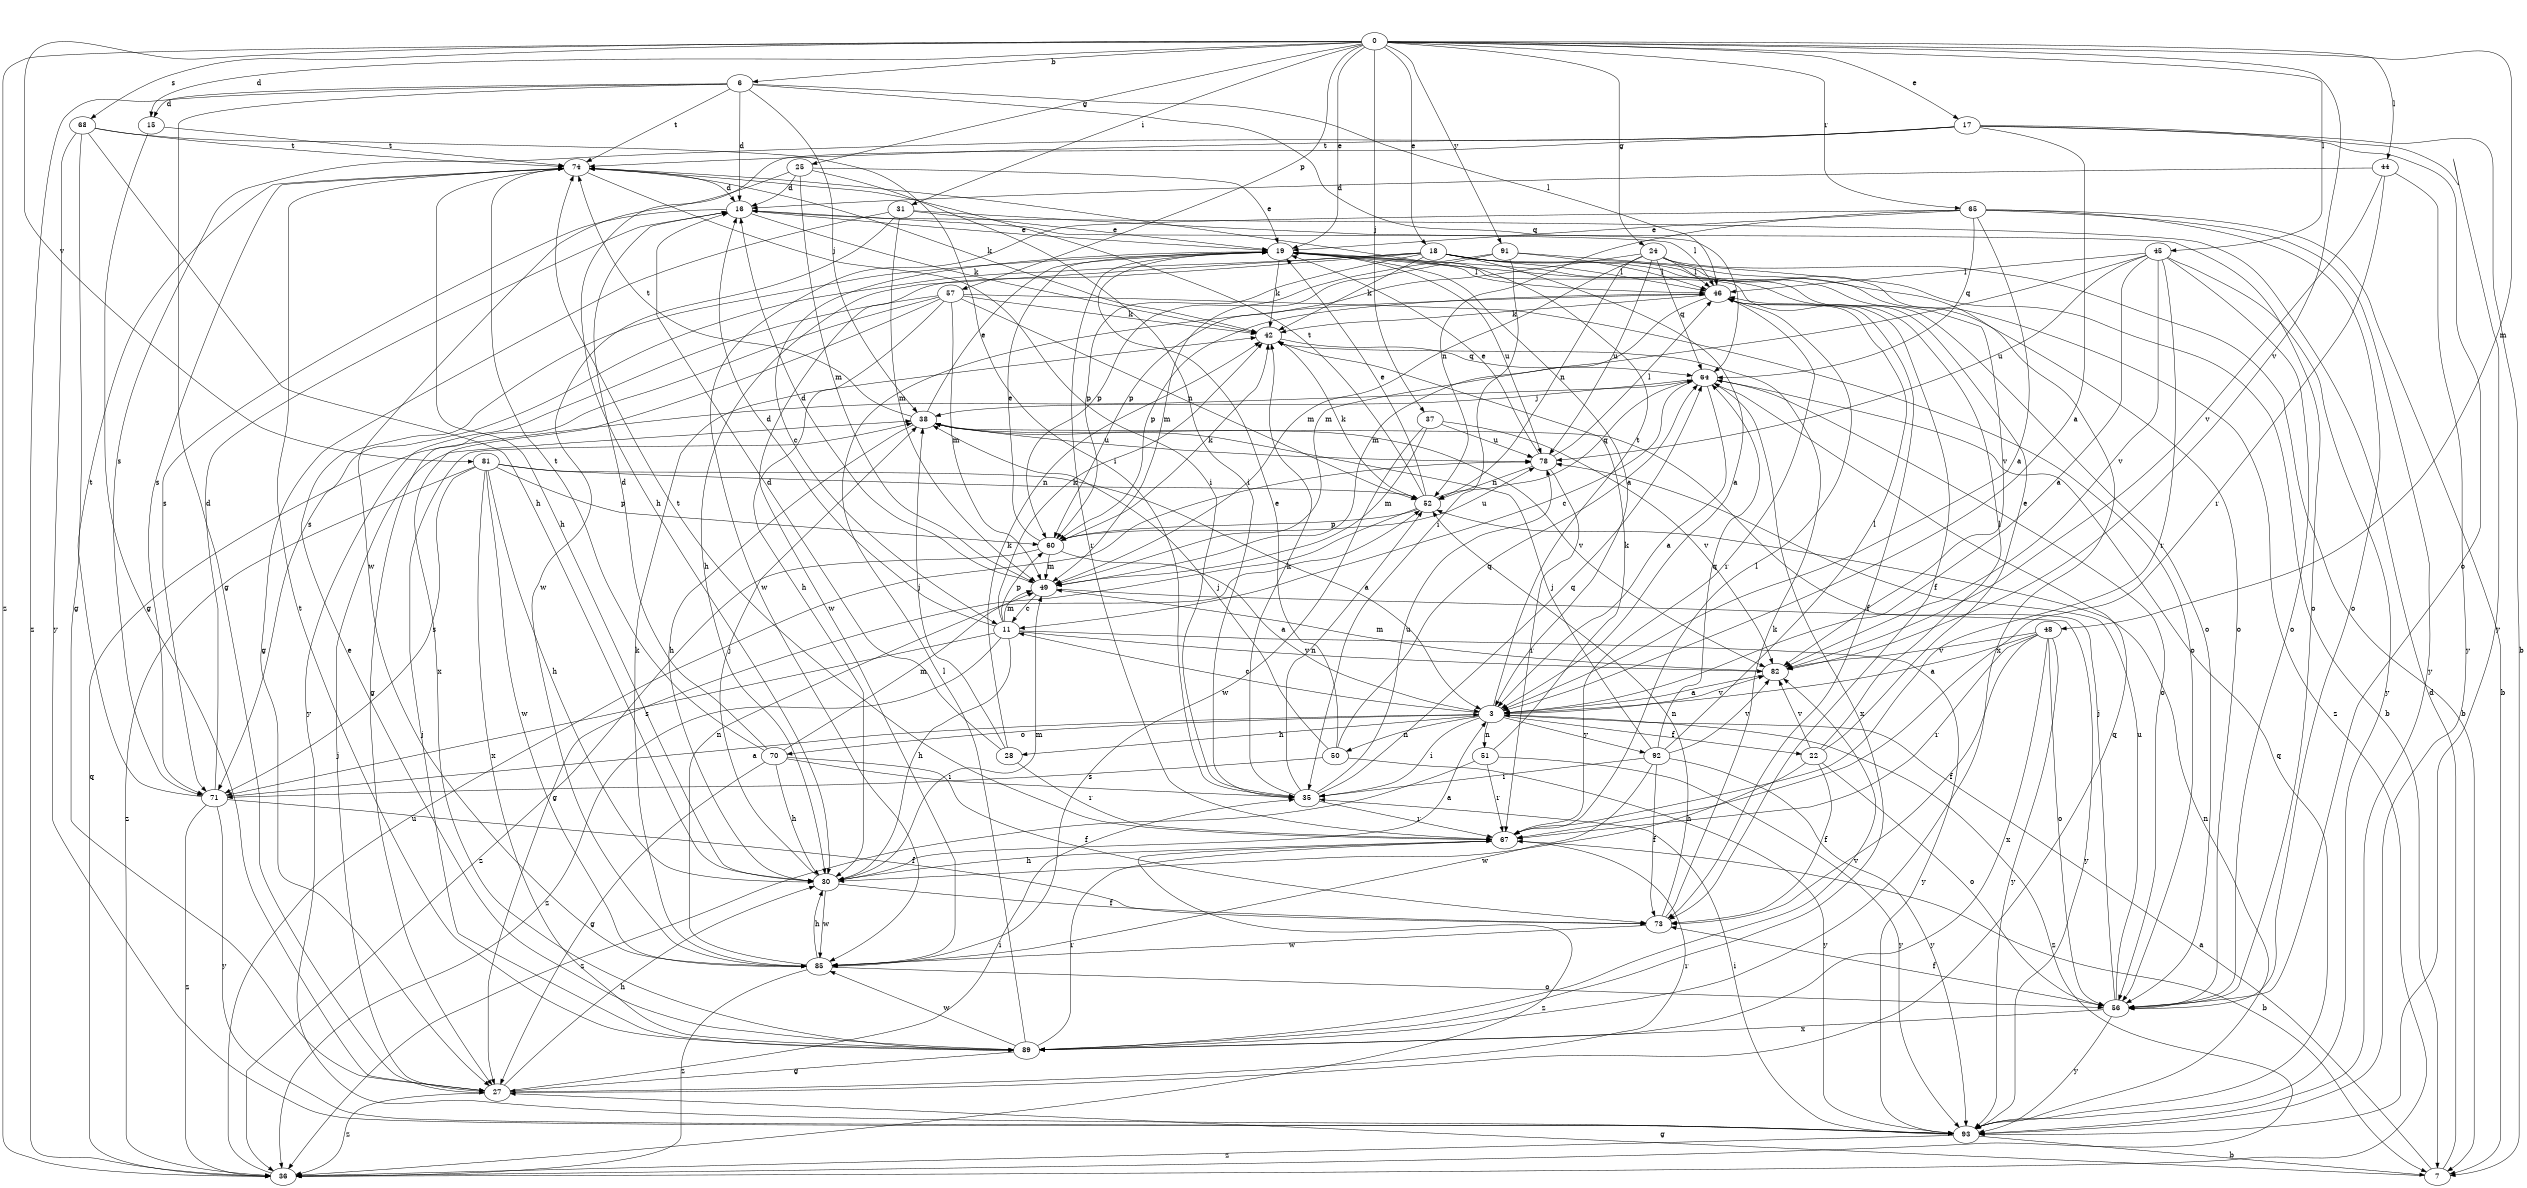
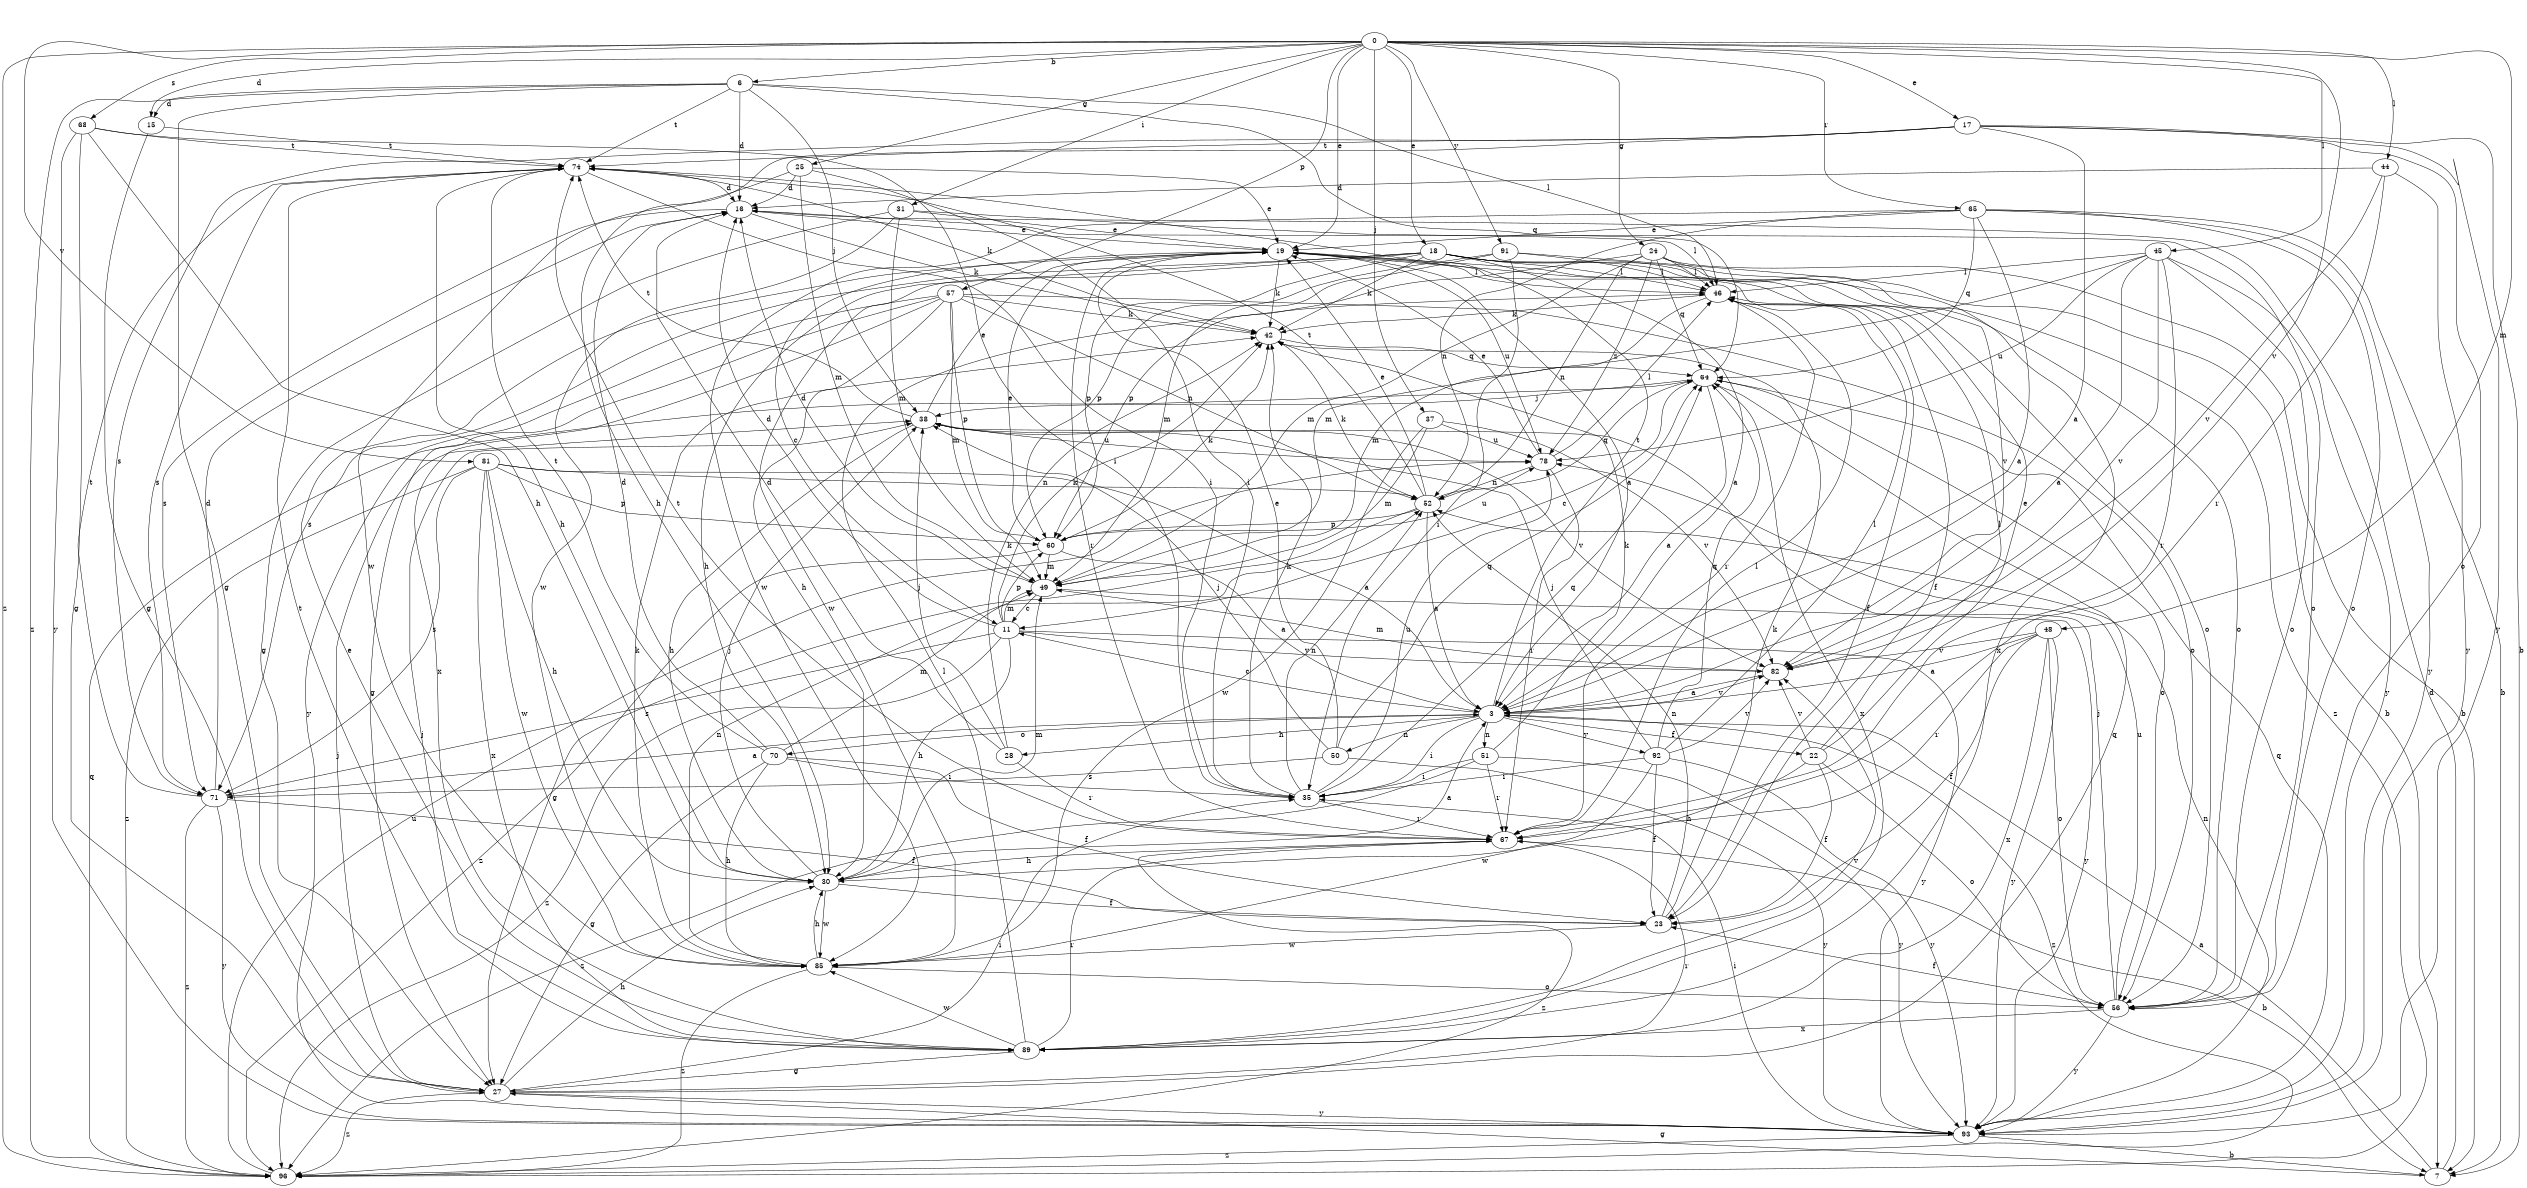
  strict digraph {
    0
    6
    15
    17
    18
    19
    24
    25
    31
    37
    44
    45
    48
    57
    65
    68
    81
    82
    91
-   96 [label=36]
+   96
    74
    16
    27
    38
    46
    64
    3
    7
    30
    71
    93
    56
    42
    60
    85
    11
-   23 [label=73]
+   23
    67
    78
    49
    52
    89
    35
    22
    28
    50
    51
    70
    92
    0 -> 6 [label=b]
    0 -> 15 [label=d]
    0 -> 17 [label=e]
    0 -> 18 [label=e]
    0 -> 19 [label=e]
    0 -> 24 [label=g]
    0 -> 25 [label=g]
    0 -> 31 [label=i]
    0 -> 37 [label=j]
    0 -> 44 [label=l]
    0 -> 45 [label=l]
    0 -> 48 [label=m]
    0 -> 57 [label=p]
    0 -> 65 [label=r]
    0 -> 68 [label=s]
    0 -> 81 [label=v]
    0 -> 82 [label=v]
    0 -> 91 [label=y]
    0 -> 96 [label=z]
    6 -> 15 [label=d]
    6 -> 96 [label=z]
    6 -> 74 [label=t]
    6 -> 16 [label=d]
    6 -> 27 [label=g]
    6 -> 38 [label=j]
    6 -> 46 [label=l]
    6 -> 64 [label=q]
    15 -> 74 [label=t]
    15 -> 27 [label=g]
    17 -> 74 [label=t]
    17 -> 3 [label=a]
    17 -> 7 [label=b]
    17 -> 30 [label=h]
    17 -> 71 [label=s]
    17 -> 93 [label=y]
    17 -> 56 [label=o]
    18 -> 82 [label=v]
    18 -> 96 [label=z]
    18 -> 46 [label=l]
    18 -> 3 [label=a]
    18 -> 30 [label=h]
    18 -> 71 [label=s]
    18 -> 56 [label=o]
    18 -> 42 [label=k]
    18 -> 60 [label=p]
    18 -> 85 [label=w]
    19 -> 46 [label=l]
    19 -> 3 [label=a]
    19 -> 56 [label=o]
    19 -> 42 [label=k]
    19 -> 11 [label=c]
    19 -> 23 [label=f]
    19 -> 67 [label=r]
    19 -> 78 [label=u]
    24 -> 46 [label=l]
    24 -> 64 [label=q]
    24 -> 7 [label=b]
    24 -> 60 [label=p]
-   24 -> 78 [label=u]
+   24 -> 78 [label=z]
    24 -> 49 [label=m]
    24 -> 52 [label=n]
    24 -> 89 [label=x]
    25 -> 19 [label=e]
    25 -> 16 [label=d]
    25 -> 85 [label=w]
    25 -> 49 [label=m]
    25 -> 35 [label=i]
    31 -> 19 [label=e]
    31 -> 27 [label=g]
    31 -> 46 [label=l]
    31 -> 85 [label=w]
    31 -> 49 [label=m]
    37 -> 82 [label=v]
    37 -> 85 [label=w]
    37 -> 78 [label=u]
    37 -> 49 [label=m]
    44 -> 82 [label=v]
    44 -> 16 [label=d]
    44 -> 93 [label=y]
    44 -> 67 [label=r]
    45 -> 82 [label=v]
    45 -> 46 [label=l]
    45 -> 3 [label=a]
    45 -> 93 [label=y]
    45 -> 56 [label=o]
    45 -> 67 [label=r]
    45 -> 78 [label=u]
    45 -> 49 [label=m]
    48 -> 82 [label=v]
    48 -> 3 [label=a]
    48 -> 93 [label=y]
    48 -> 56 [label=o]
    48 -> 23 [label=f]
    48 -> 67 [label=r]
    48 -> 89 [label=x]
    57 -> 27 [label=g]
    57 -> 30 [label=h]
    57 -> 93 [label=y]
    57 -> 56 [label=o]
    57 -> 42 [label=k]
-   46 -> 60 [label=p]
+   57 -> 60 [label=p]
    57 -> 49 [label=m]
    57 -> 52 [label=n]
    57 -> 89 [label=x]
    65 -> 19 [label=e]
    65 -> 64 [label=q]
    65 -> 3 [label=a]
    65 -> 7 [label=b]
    65 -> 93 [label=y]
    65 -> 56 [label=o]
    65 -> 85 [label=w]
    65 -> 52 [label=n]
    68 -> 74 [label=t]
    68 -> 27 [label=g]
    68 -> 30 [label=h]
    68 -> 93 [label=y]
    68 -> 35 [label=i]
    81 -> 96 [label=z]
    81 -> 3 [label=a]
    81 -> 30 [label=h]
    81 -> 71 [label=s]
    81 -> 60 [label=p]
    81 -> 85 [label=w]
    81 -> 52 [label=n]
    81 -> 89 [label=x]
    82 -> 3 [label=a]
    82 -> 49 [label=m]
    91 -> 46 [label=l]
    91 -> 7 [label=b]
    91 -> 60 [label=p]
    91 -> 49 [label=m]
    91 -> 35 [label=i]
    96 -> 64 [label=q]
    96 -> 78 [label=u]
    74 -> 16 [label=d]
    74 -> 30 [label=h]
    74 -> 71 [label=s]
    74 -> 42 [label=k]
    74 -> 35 [label=i]
    16 -> 19 [label=e]
    16 -> 71 [label=s]
    16 -> 56 [label=o]
    16 -> 42 [label=k]
    27 -> 96 [label=z]
    27 -> 38 [label=j]
    27 -> 64 [label=q]
    27 -> 30 [label=h]
+   27 -> 93 [label=y]
    27 -> 67 [label=r]
    27 -> 35 [label=i]
    38 -> 19 [label=e]
    38 -> 82 [label=v]
    38 -> 74 [label=t]
    38 -> 30 [label=h]
    38 -> 78 [label=u]
    46 -> 42 [label=k]
    46 -> 23 [label=f]
    46 -> 67 [label=r]
    46 -> 49 [label=m]
    64 -> 38 [label=j]
    64 -> 3 [label=a]
    64 -> 56 [label=o]
    64 -> 11 [label=c]
    64 -> 89 [label=x]
    3 -> 82 [label=v]
    3 -> 96 [label=z]
    3 -> 74 [label=t]
    3 -> 11 [label=c]
    3 -> 35 [label=i]
    3 -> 22 [label=f]
    3 -> 28 [label=h]
    3 -> 50 [label=n]
    3 -> 51 [label=n]
    3 -> 70 [label=o]
    3 -> 92 [label=y]
    7 -> 16 [label=d]
    7 -> 27 [label=g]
    7 -> 3 [label=a]
    30 -> 38 [label=j]
    30 -> 3 [label=a]
    30 -> 85 [label=w]
    30 -> 23 [label=f]
    30 -> 49 [label=m]
    71 -> 96 [label=z]
    71 -> 74 [label=t]
    71 -> 16 [label=d]
    71 -> 3 [label=a]
    71 -> 93 [label=y]
    71 -> 23 [label=f]
    93 -> 96 [label=z]
    93 -> 64 [label=q]
    93 -> 7 [label=b]
    93 -> 52 [label=n]
    93 -> 35 [label=i]
    56 -> 38 [label=j]
    56 -> 93 [label=y]
    56 -> 23 [label=f]
    56 -> 78 [label=u]
    56 -> 89 [label=x]
    42 -> 64 [label=q]
    60 -> 19 [label=e]
    60 -> 96 [label=z]
    60 -> 3 [label=a]
    60 -> 42 [label=k]
    60 -> 78 [label=u]
    60 -> 49 [label=m]
    85 -> 96 [label=z]
    85 -> 30 [label=h]
    85 -> 56 [label=o]
    85 -> 42 [label=k]
    85 -> 52 [label=n]
    11 -> 82 [label=v]
    11 -> 96 [label=z]
    11 -> 16 [label=d]
    11 -> 30 [label=h]
    11 -> 71 [label=s]
    11 -> 93 [label=y]
    11 -> 42 [label=k]
    11 -> 60 [label=p]
    11 -> 49 [label=m]
    23 -> 42 [label=k]
    23 -> 85 [label=w]
    23 -> 52 [label=n]
    67 -> 96 [label=z]
    67 -> 74 [label=t]
    67 -> 46 [label=l]
    67 -> 7 [label=b]
    67 -> 30 [label=h]
    78 -> 19 [label=e]
    78 -> 46 [label=l]
    78 -> 67 [label=r]
    78 -> 52 [label=n]
    49 -> 16 [label=d]
    49 -> 93 [label=y]
    49 -> 11 [label=c]
    52 -> 19 [label=e]
    52 -> 74 [label=t]
    52 -> 27 [label=g]
    52 -> 64 [label=q]
+   52 -> 3 [label=a]
    52 -> 42 [label=k]
    52 -> 60 [label=p]
    89 -> 19 [label=e]
    89 -> 82 [label=v]
    89 -> 74 [label=t]
    89 -> 27 [label=g]
    89 -> 38 [label=j]
    89 -> 46 [label=l]
    89 -> 85 [label=w]
    89 -> 67 [label=r]
    35 -> 64 [label=q]
    35 -> 42 [label=k]
    35 -> 67 [label=r]
    35 -> 78 [label=u]
    35 -> 52 [label=n]
    22 -> 19 [label=e]
    22 -> 82 [label=v]
    22 -> 46 [label=l]
    22 -> 30 [label=h]
    22 -> 56 [label=o]
    22 -> 23 [label=f]
    28 -> 16 [label=d]
    28 -> 38 [label=j]
    28 -> 42 [label=k]
    28 -> 67 [label=r]
    50 -> 19 [label=e]
    50 -> 38 [label=j]
    50 -> 64 [label=q]
    50 -> 71 [label=s]
    50 -> 93 [label=y]
    51 -> 96 [label=z]
    51 -> 93 [label=y]
    51 -> 42 [label=k]
    51 -> 67 [label=r]
+   51 -> 35 [label=i]
    70 -> 74 [label=t]
    70 -> 16 [label=d]
    70 -> 27 [label=g]
-   70 -> 30 [label=h]
+   70 -> 85 [label=h]
    70 -> 23 [label=f]
    70 -> 49 [label=m]
    70 -> 35 [label=i]
    92 -> 82 [label=v]
    92 -> 38 [label=j]
    92 -> 46 [label=l]
    92 -> 64 [label=q]
    92 -> 93 [label=y]
    92 -> 85 [label=w]
    92 -> 23 [label=f]
    92 -> 35 [label=i]
  }
